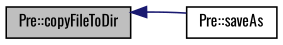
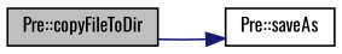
  digraph {
    rankdir=LR
    fontname=Oswald
    node [color=black fontname=Oswald fontsize=10 shape=record style=filled]
    n1 [fillcolor=grey75 fontcolor=black height=0.2 label="Pre::copyFileToDir" width=0.4]
    n2 [fillcolor=white height=0.2 label="Pre::saveAs" width=0.4]
-   n2 -> n1 [color=midnightblue fontname=Oswald fontsize=10 labelfontname=Helvetica labelfontsize=10 style=solid]
+   n1 -> n2 [color=midnightblue fontname=Oswald fontsize=10 labelfontname=Helvetica labelfontsize=10 style=solid]
  }
